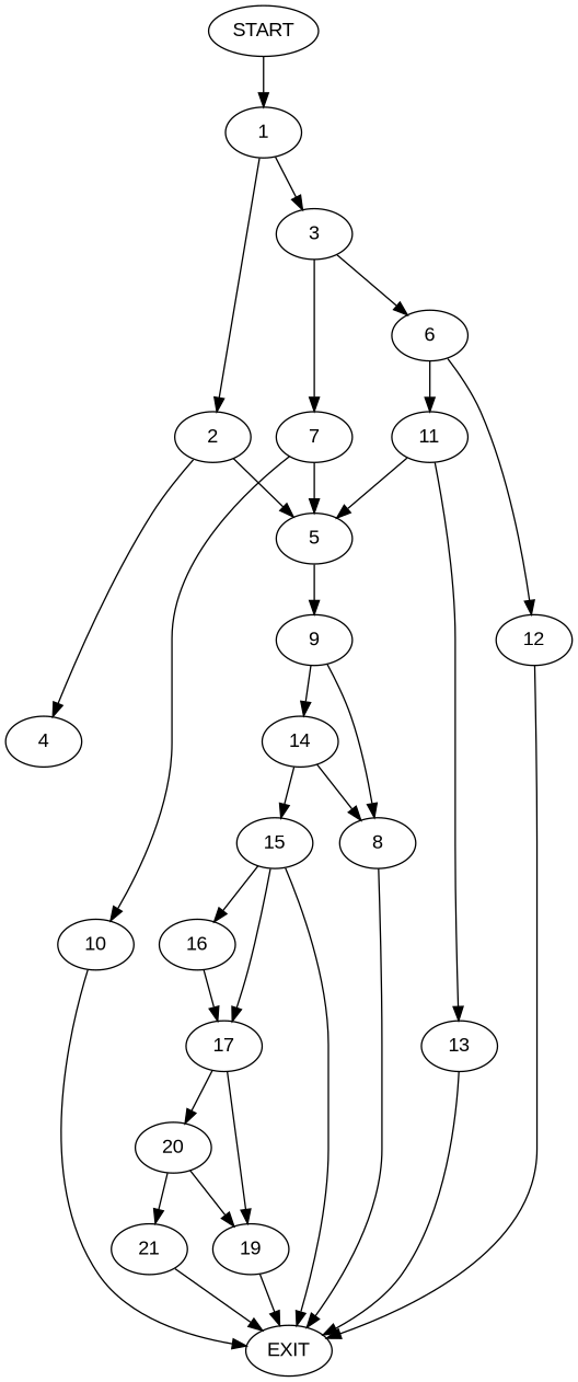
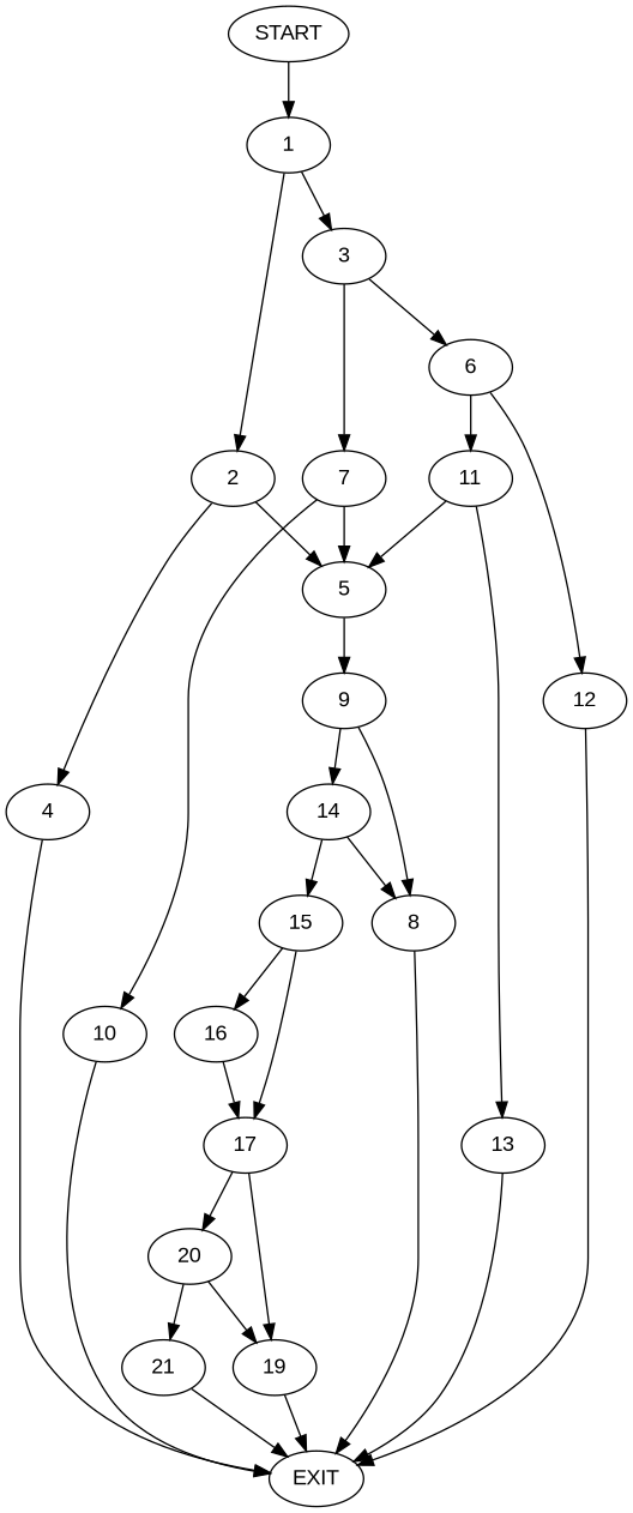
  digraph {
    fontname="Liberation Sans"
    node [fontname="Liberation Sans"]
    edge [fontname="Liberation Sans"]
    n1 [label=START]
    1
    2
    3
    n5 [label=EXIT]
    4
    5
    6
    7
    9
    11
    12
    10
    8
    14
    13
    15
    16
    17
    19
    20
    21
    n1 -> 1
    1 -> 2
    1 -> 3
    2 -> 4
    2 -> 5
    3 -> 6
    3 -> 7
-   15 -> n5
+   4 -> n5
    5 -> 9
    6 -> 11
    6 -> 12
    7 -> 5
    7 -> 10
    9 -> 8
    9 -> 14
    11 -> 5
    11 -> 13
    12 -> n5
    10 -> n5
    8 -> n5
    14 -> 8
    14 -> 15
    13 -> n5
    15 -> 16
    15 -> 17
    16 -> 17
    17 -> 19
    17 -> 20
    19 -> n5
    20 -> 19
    20 -> 21
    21 -> n5
  }
